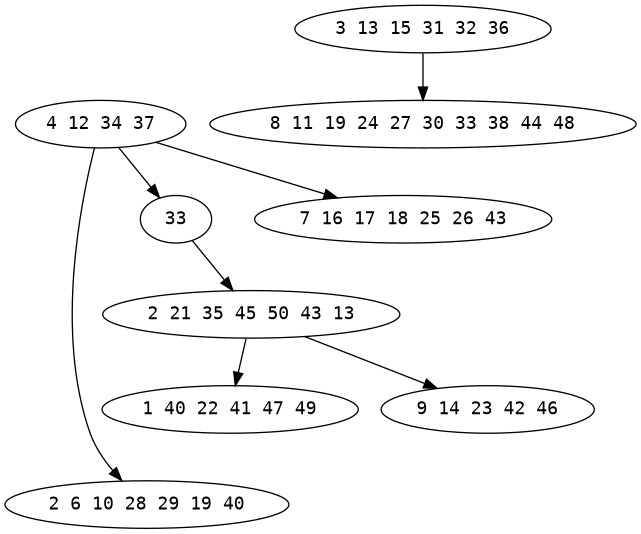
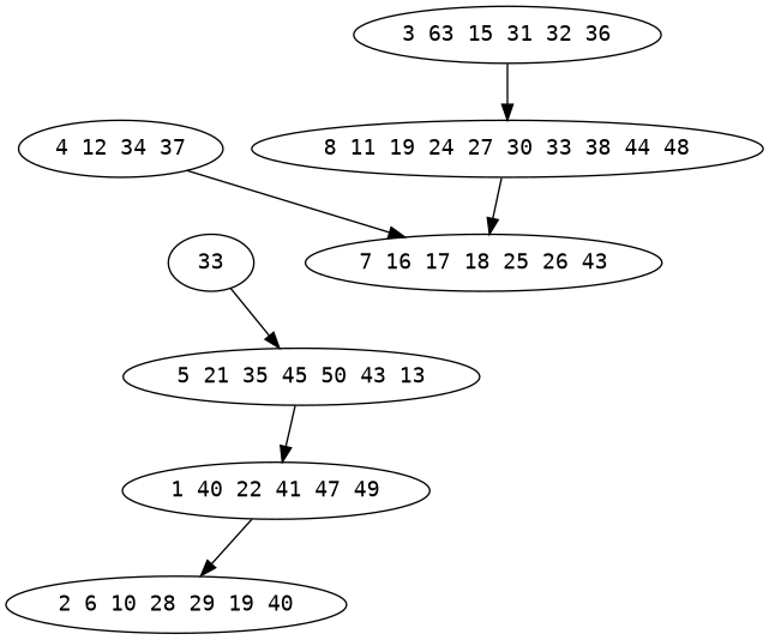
  digraph {
    fontname="DejaVu Sans Mono"
    node [fontname="DejaVu Sans Mono"]
    edge [fontname="DejaVu Sans Mono"]
    n1 [label="4 12 34 37"]
    n2 [label="2 6 10 28 29 19 40"]
    n3 [label=33]
    n4 [label="7 16 17 18 25 26 43"]
-   n5 [label="3 13 15 31 32 36"]
+   n5 [label="3 63 15 31 32 36"]
    n6 [label="8 11 19 24 27 30 33 38 44 48"]
-   n7 [label="2 21 35 45 50 43 13"]
+   n7 [label="5 21 35 45 50 43 13"]
    n8 [label="1 40 22 41 47 49"]
-   n9 [label="9 14 23 42 46"]
-   n1 -> n2
-   n1 -> n3
+   n8 -> n2
    n1 -> n4
    n3 -> n7
    n5 -> n6
+   n6 -> n4
    n7 -> n8
-   n7 -> n9
  }
